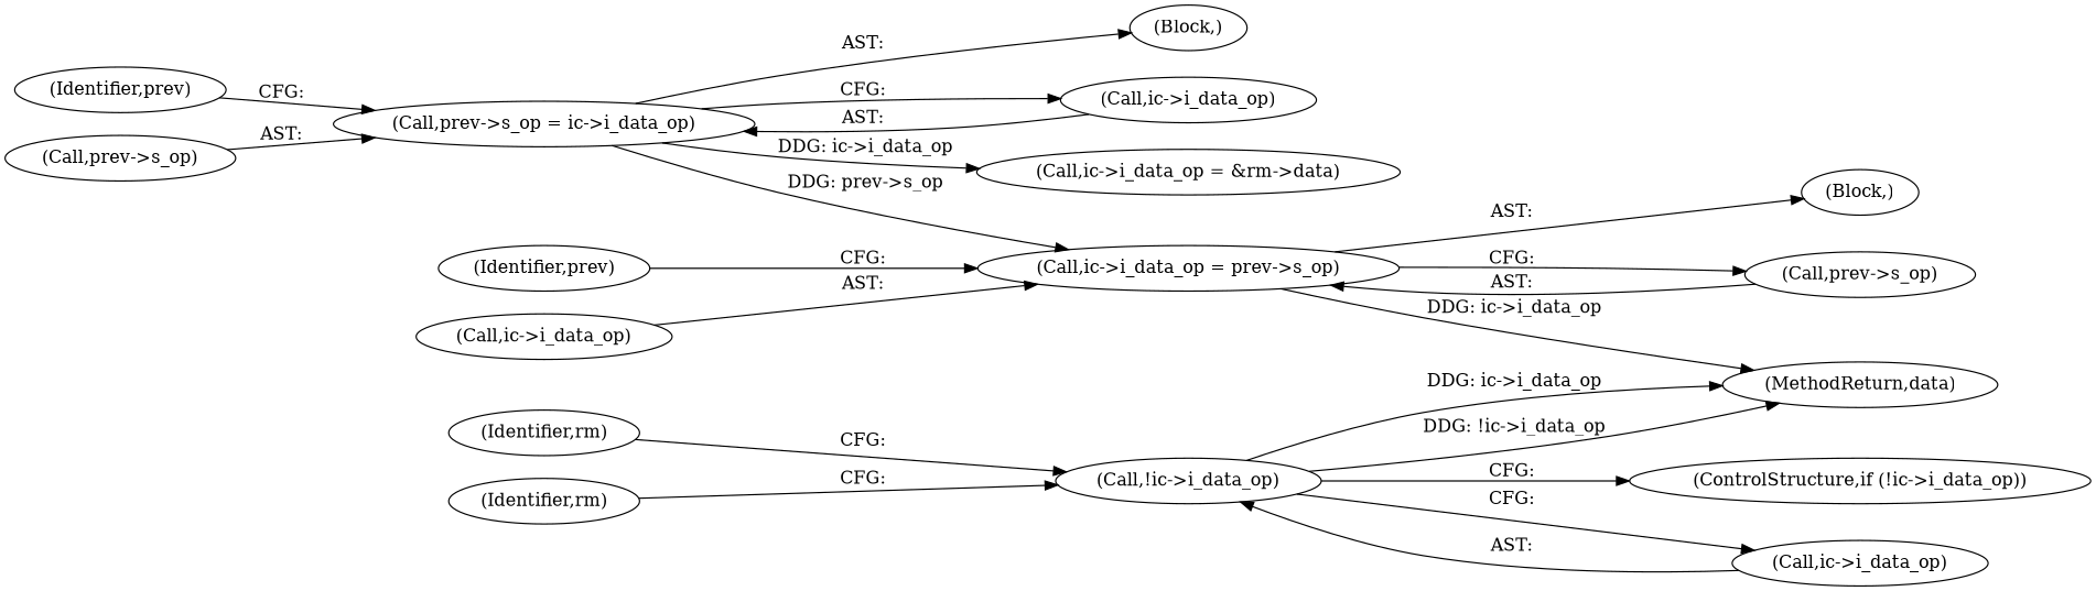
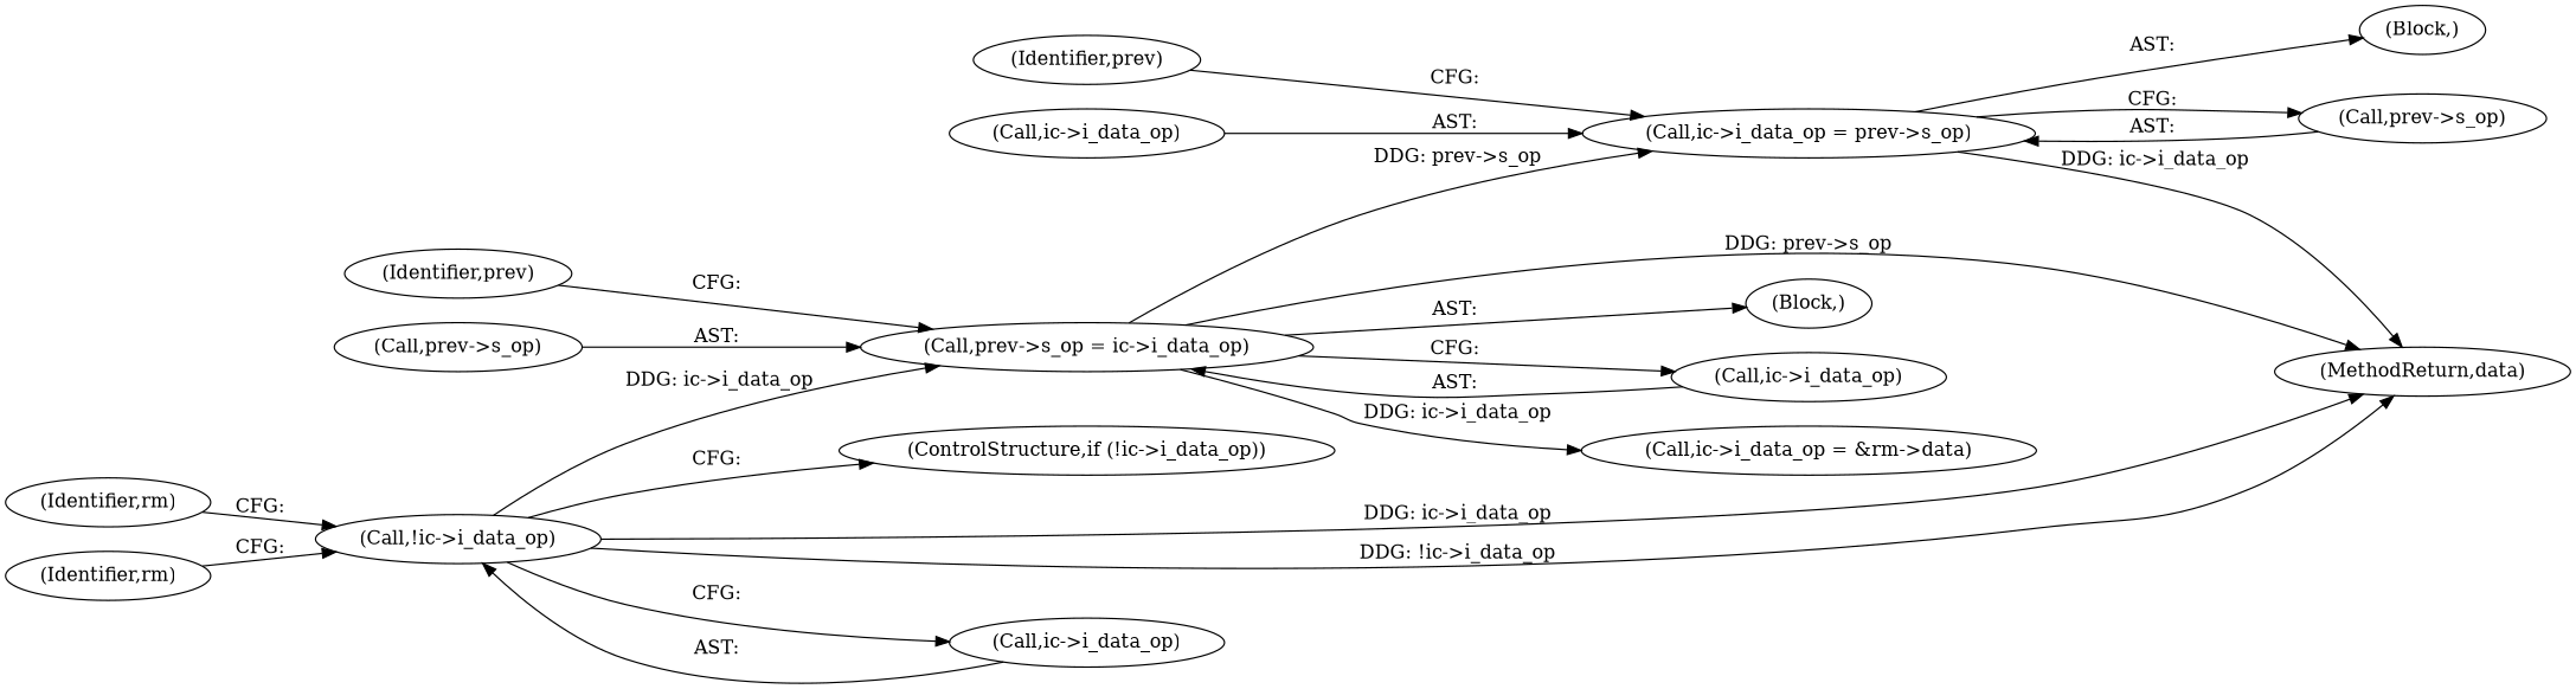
  digraph {
    rankdir=LR
    n1 [label="(Call,!ic->i_data_op)"]
    n2 [label="(Call,prev->s_op = ic->i_data_op)"]
    n3 [label="(ControlStructure,if (!ic->i_data_op))"]
    n4 [label="(MethodReturn,data)"]
    n5 [label="(Call,ic->i_data_op)"]
    n6 [label="(Call,ic->i_data_op = prev->s_op)"]
    n7 [label="(Block,)"]
    n8 [label="(Call,ic->i_data_op)"]
    n9 [label="(Call,ic->i_data_op = &rm->data)"]
    n10 [label="(Block,)"]
    n11 [label="(Call,prev->s_op)"]
    n12 [label="(Identifier,prev)"]
    n13 [label="(Identifier,prev)"]
    n14 [label="(Identifier,rm)"]
    n15 [label="(Call,ic->i_data_op)"]
    n16 [label="(Identifier,rm)"]
    n17 [label="(Call,prev->s_op)"]
+   n1 -> n2 [label="DDG: ic->i_data_op"]
    n1 -> n3 [label="CFG: "]
    n1 -> n4 [label="DDG: ic->i_data_op"]
    n1 -> n4 [label="DDG: !ic->i_data_op"]
    n1 -> n5 [label="CFG: "]
+   n2 -> n4 [label="DDG: prev->s_op"]
    n2 -> n6 [label="DDG: prev->s_op"]
    n2 -> n7 [label="AST: "]
    n2 -> n8 [label="CFG: "]
    n2 -> n9 [label="DDG: ic->i_data_op"]
    n5 -> n1 [label="AST: "]
    n6 -> n4 [label="DDG: ic->i_data_op"]
    n6 -> n10 [label="AST: "]
    n6 -> n11 [label="CFG: "]
    n8 -> n2 [label="AST: "]
    n11 -> n6 [label="AST: "]
    n12 -> n2 [label="CFG: "]
    n13 -> n6 [label="CFG: "]
    n14 -> n1 [label="CFG: "]
    n15 -> n6 [label="AST: "]
    n16 -> n1 [label="CFG: "]
    n17 -> n2 [label="AST: "]
  }
